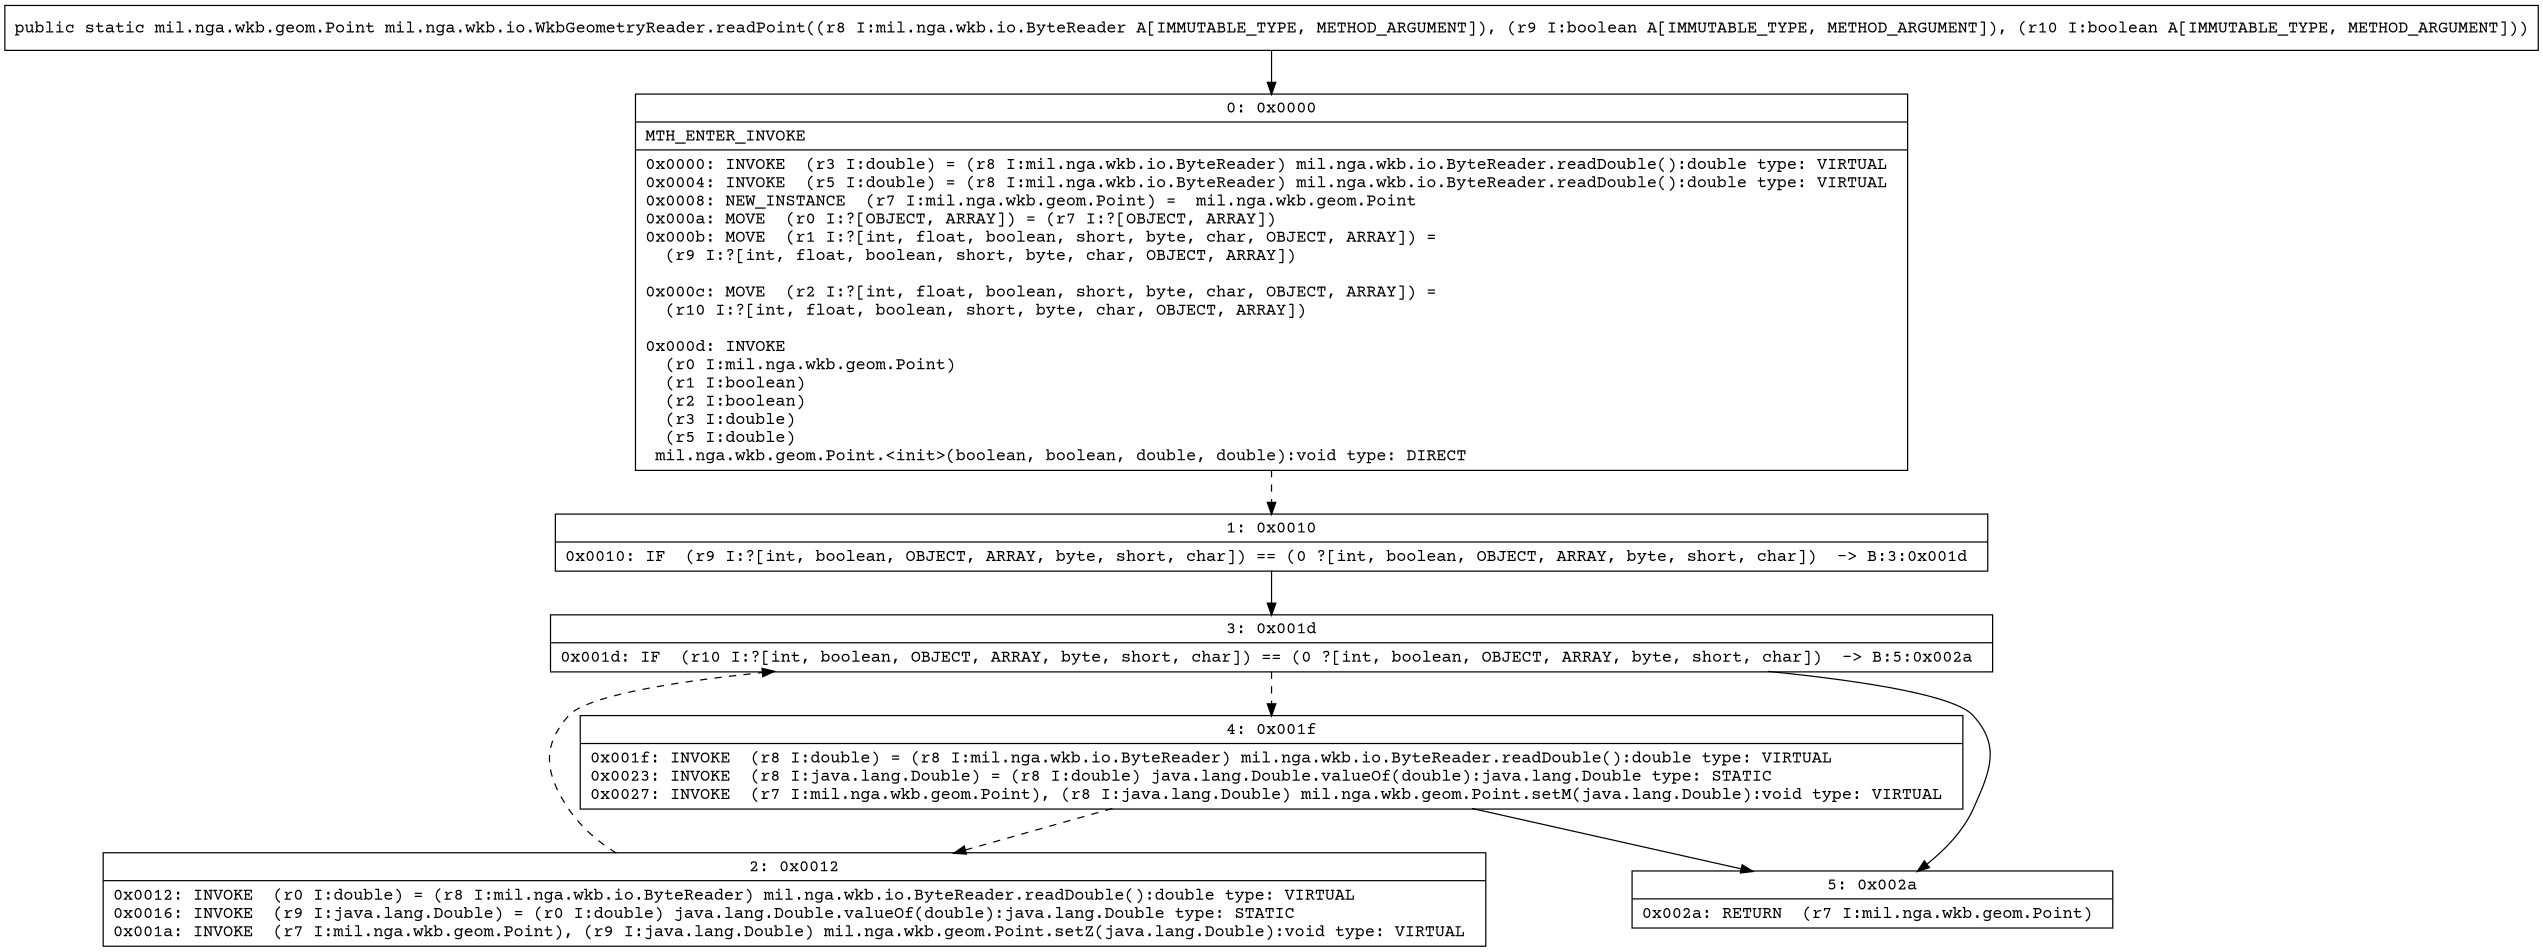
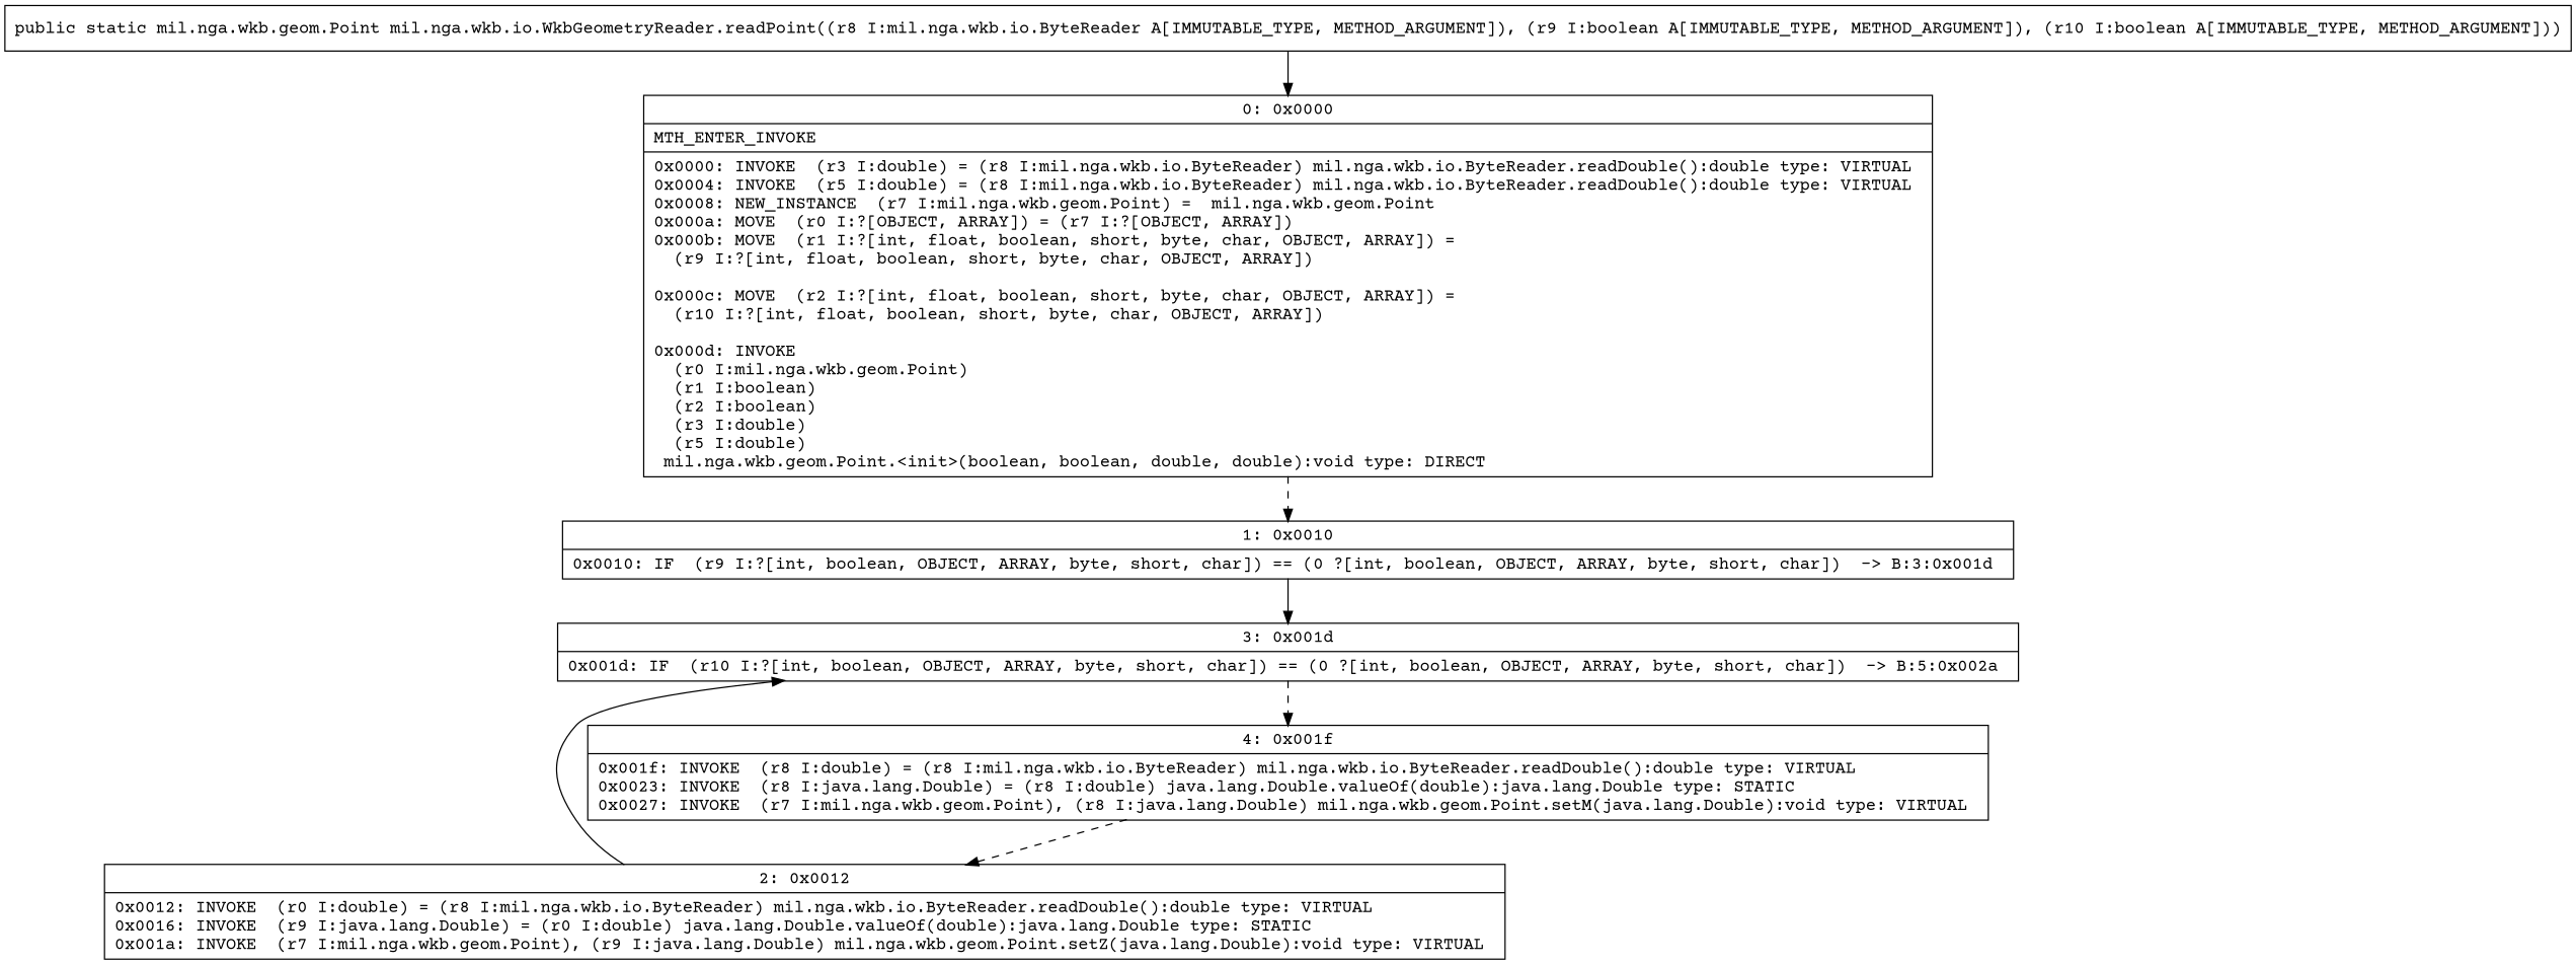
  digraph {
    fontname="Courier Prime"
    node [fontname="Courier Prime" shape=record]
    edge [fontname="Courier Prime"]
    n1 [label="{0\:\ 0x0000|MTH_ENTER_INVOKE\l|0x0000: INVOKE  (r3 I:double) = (r8 I:mil.nga.wkb.io.ByteReader) mil.nga.wkb.io.ByteReader.readDouble():double type: VIRTUAL \l0x0004: INVOKE  (r5 I:double) = (r8 I:mil.nga.wkb.io.ByteReader) mil.nga.wkb.io.ByteReader.readDouble():double type: VIRTUAL \l0x0008: NEW_INSTANCE  (r7 I:mil.nga.wkb.geom.Point) =  mil.nga.wkb.geom.Point \l0x000a: MOVE  (r0 I:?[OBJECT, ARRAY]) = (r7 I:?[OBJECT, ARRAY]) \l0x000b: MOVE  (r1 I:?[int, float, boolean, short, byte, char, OBJECT, ARRAY]) = \l  (r9 I:?[int, float, boolean, short, byte, char, OBJECT, ARRAY])\l \l0x000c: MOVE  (r2 I:?[int, float, boolean, short, byte, char, OBJECT, ARRAY]) = \l  (r10 I:?[int, float, boolean, short, byte, char, OBJECT, ARRAY])\l \l0x000d: INVOKE  \l  (r0 I:mil.nga.wkb.geom.Point)\l  (r1 I:boolean)\l  (r2 I:boolean)\l  (r3 I:double)\l  (r5 I:double)\l mil.nga.wkb.geom.Point.\<init\>(boolean, boolean, double, double):void type: DIRECT \l}"]
    n2 [label="{1\:\ 0x0010|0x0010: IF  (r9 I:?[int, boolean, OBJECT, ARRAY, byte, short, char]) == (0 ?[int, boolean, OBJECT, ARRAY, byte, short, char])  \-\> B:3:0x001d \l}"]
    n3 [label="{3\:\ 0x001d|0x001d: IF  (r10 I:?[int, boolean, OBJECT, ARRAY, byte, short, char]) == (0 ?[int, boolean, OBJECT, ARRAY, byte, short, char])  \-\> B:5:0x002a \l}"]
    n4 [label="{2\:\ 0x0012|0x0012: INVOKE  (r0 I:double) = (r8 I:mil.nga.wkb.io.ByteReader) mil.nga.wkb.io.ByteReader.readDouble():double type: VIRTUAL \l0x0016: INVOKE  (r9 I:java.lang.Double) = (r0 I:double) java.lang.Double.valueOf(double):java.lang.Double type: STATIC \l0x001a: INVOKE  (r7 I:mil.nga.wkb.geom.Point), (r9 I:java.lang.Double) mil.nga.wkb.geom.Point.setZ(java.lang.Double):void type: VIRTUAL \l}"]
    n5 [label="{4\:\ 0x001f|0x001f: INVOKE  (r8 I:double) = (r8 I:mil.nga.wkb.io.ByteReader) mil.nga.wkb.io.ByteReader.readDouble():double type: VIRTUAL \l0x0023: INVOKE  (r8 I:java.lang.Double) = (r8 I:double) java.lang.Double.valueOf(double):java.lang.Double type: STATIC \l0x0027: INVOKE  (r7 I:mil.nga.wkb.geom.Point), (r8 I:java.lang.Double) mil.nga.wkb.geom.Point.setM(java.lang.Double):void type: VIRTUAL \l}"]
-   n6 [label="{5\:\ 0x002a|0x002a: RETURN  (r7 I:mil.nga.wkb.geom.Point) \l}"]
    n7 [label="{public static mil.nga.wkb.geom.Point mil.nga.wkb.io.WkbGeometryReader.readPoint((r8 I:mil.nga.wkb.io.ByteReader A[IMMUTABLE_TYPE, METHOD_ARGUMENT]), (r9 I:boolean A[IMMUTABLE_TYPE, METHOD_ARGUMENT]), (r10 I:boolean A[IMMUTABLE_TYPE, METHOD_ARGUMENT])) }"]
    n1 -> n2 [style=dashed]
    n2 -> n3
    n3 -> n5 [style=dashed]
-   n3 -> n6
-   n4 -> n3 [style=dashed]
+   n4 -> n3
    n5 -> n4 [style=dashed]
-   n5 -> n6
    n7 -> n1
  }
